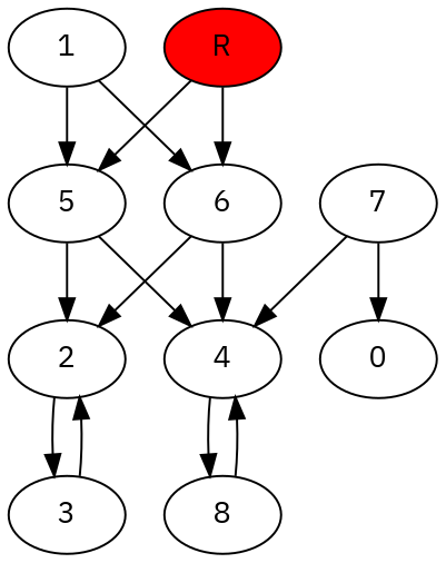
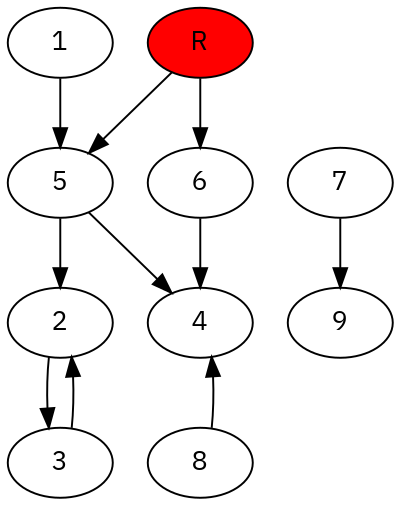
  digraph {
    fontname="IBM Plex Sans"
    node [fontname="IBM Plex Sans"]
    edge [fontname="IBM Plex Sans"]
    1
    5
    6
    2
    4
    3
    8
    7
-   9 [label=0]
+   9
    R [fillcolor="#ff0000" style=filled]
    1 -> 5
-   1 -> 6
    5 -> 2
    5 -> 4
-   6 -> 2
    6 -> 4
    2 -> 3
-   4 -> 8
    3 -> 2
    8 -> 4
-   7 -> 4
    7 -> 9
    R -> 5
    R -> 6
  }
